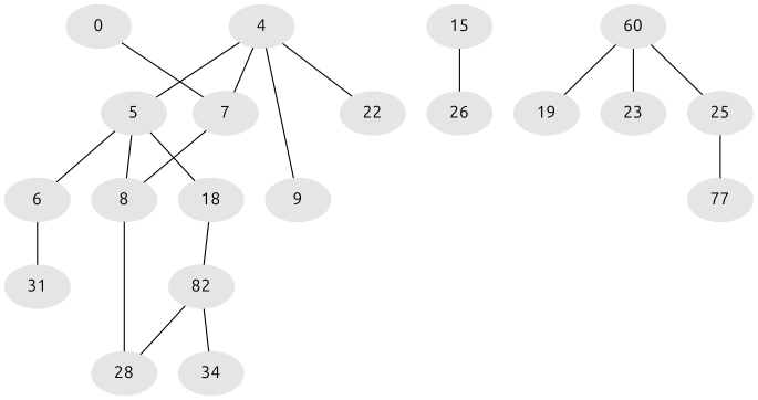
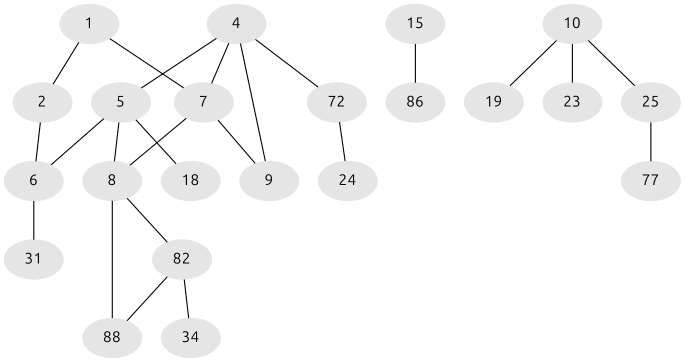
  graph {
    fontname=Ubuntu
    node [color=gray90 fontname=Ubuntu style=filled]
    edge [fontname=Ubuntu weight=1.0]
-   1 [label=0]
+   1
+   2
    7
    6
    9
    8
    n7 [label=31]
    4
    5
-   22
+   22 [label=72]
    18
    15
-   26
+   26 [label=86]
+   24
    n15 [label=82]
-   28
+   28 [label=88]
    n17 [label=34]
-   10 [label=60]
+   10
    19
    23
    25
    n22 [label=77]
+   1 -- 2
    1 -- 7
+   2 -- 6
+   7 -- 9
    7 -- 8
    6 -- n7 [weight=2.0]
-   18 -- n15
+   8 -- n15
    8 -- 28
    4 -- 7
    4 -- 9
    4 -- 5
    4 -- 22
    5 -- 6
    5 -- 8
    5 -- 18
+   22 -- 24
    15 -- 26 [weight=2.0]
    n15 -- 28
    n15 -- n17
    10 -- 19
    10 -- 23
    10 -- 25
    25 -- n22
  }
